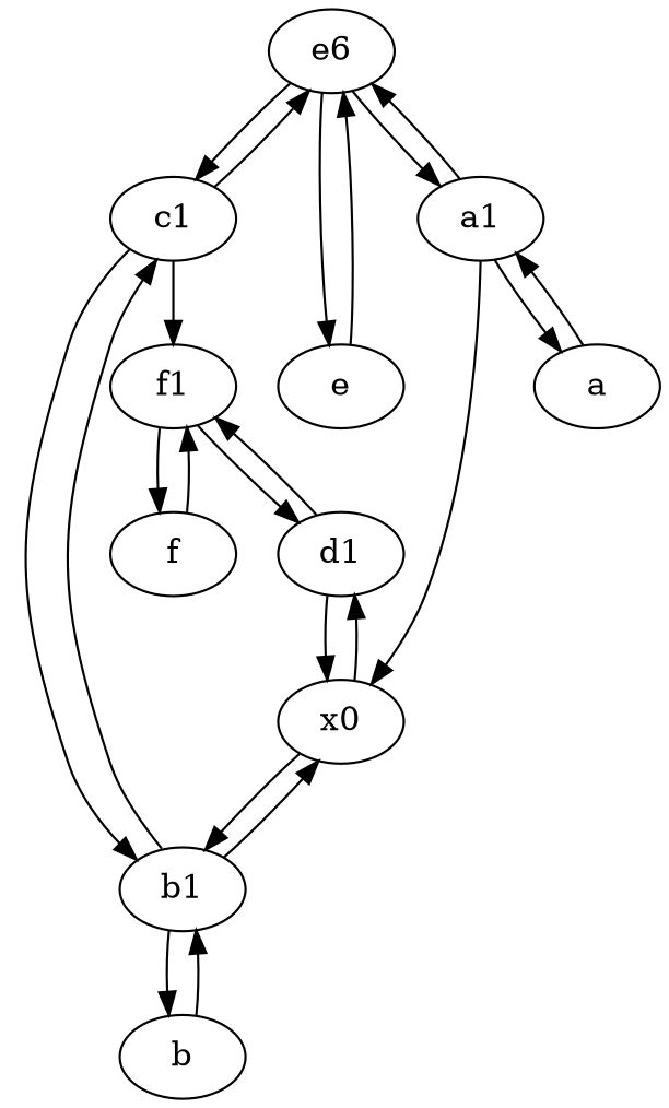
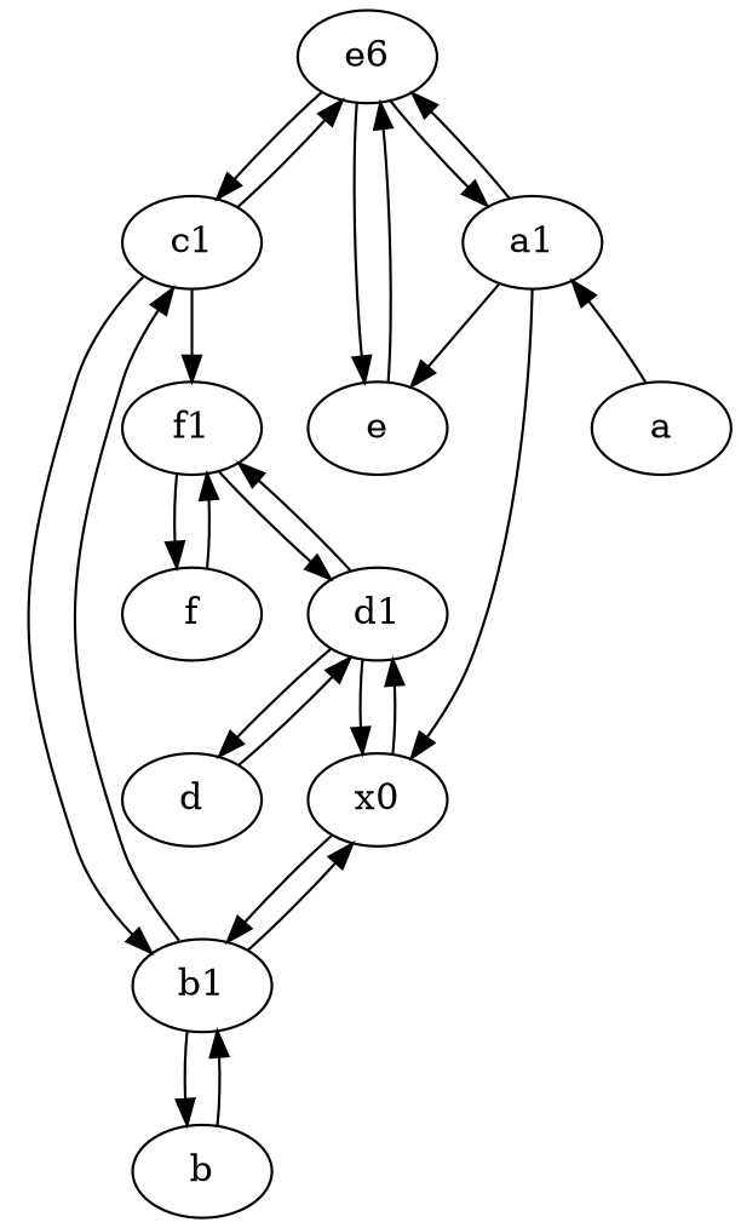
  digraph {
    n1 [label=e6]
    c1
    b1
    f1
    e
    a1
    b
    x0
    f
    d1
+   d
    a
    n1 -> c1
    n1 -> e
    n1 -> a1
    c1 -> n1
    c1 -> b1
    c1 -> f1
    b1 -> c1
    b1 -> b
    b1 -> x0
    f1 -> f
    f1 -> d1
    e -> n1
    a1 -> n1
    a1 -> x0
-   a1 -> a
+   a1 -> e
    b -> b1
    x0 -> b1
    x0 -> d1
    f -> f1
    d1 -> f1
    d1 -> x0
+   d1 -> d
+   d -> d1
    a -> a1
  }
